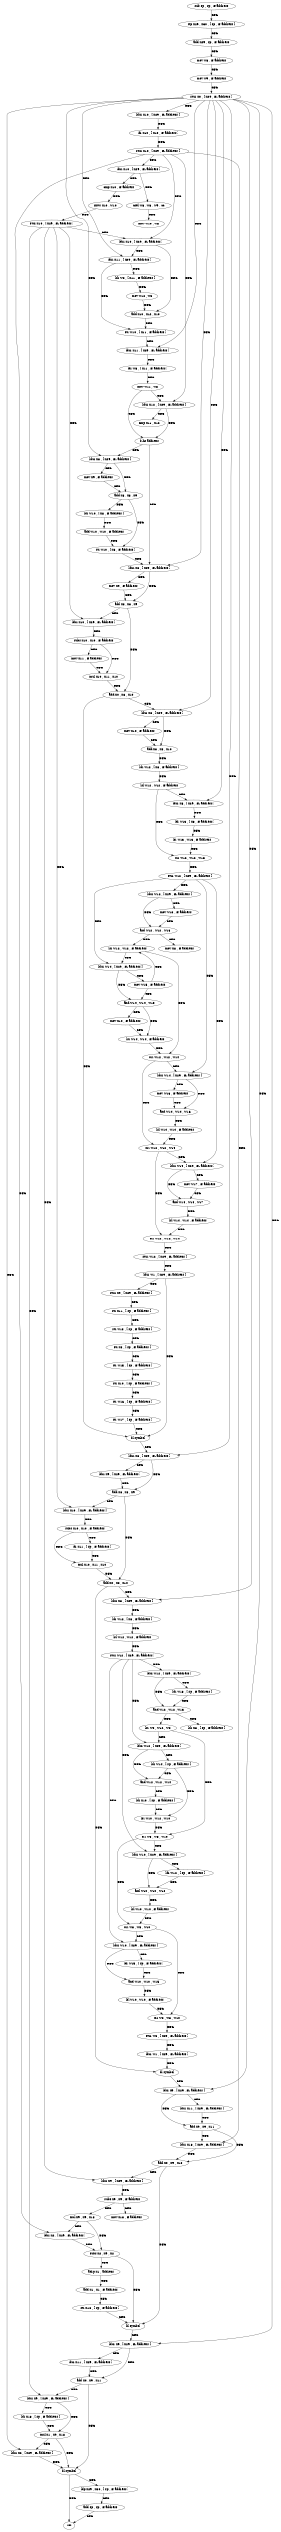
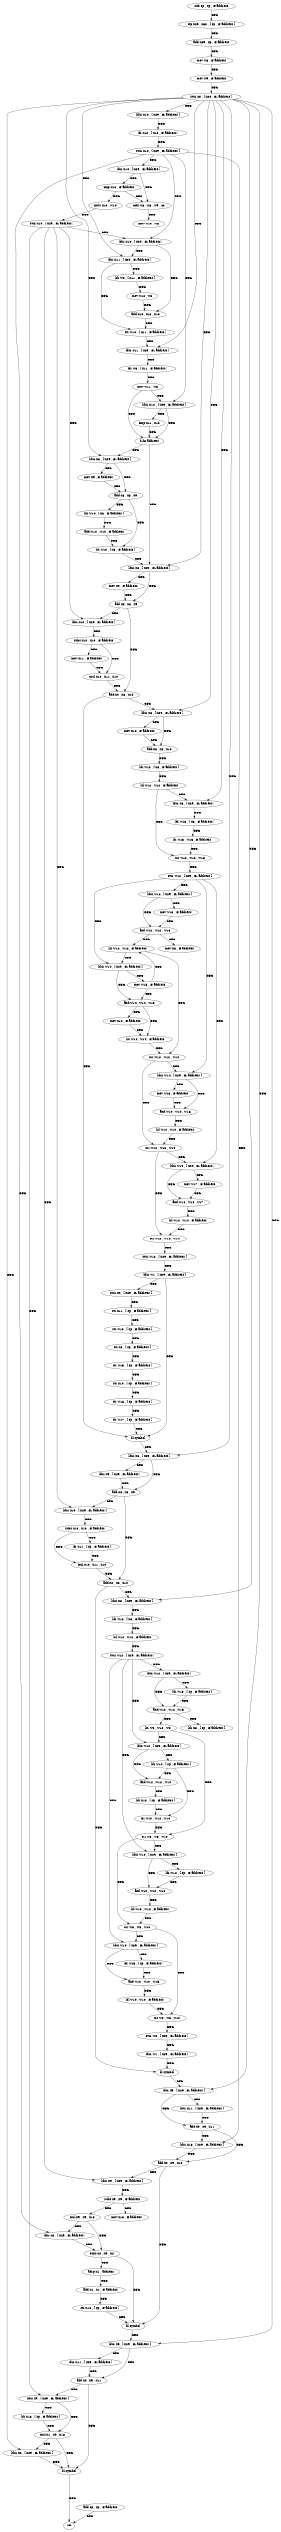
  digraph {
    n1 [label="sub sp , sp , # address"]
    n2 [label="stp x29 , x30 , [ sp , # address ]"]
    n3 [label="add x29 , sp , # address"]
    n4 [label="mov w8 , # address"]
    n5 [label="mov w9 , # address"]
    n6 [label="stur x0 , [ x29 , #- address ]"]
    n7 [label="ldur x10 , [ x29 , #- address ]"]
    n8 [label="ldur x11 , [ x29 , #- address ]"]
    n9 [label="ldur x11 , [ x29 , #- address ]"]
    n10 [label="ldur x8 , [ x29 , #- address ]"]
    n11 [label="ldur x8 , [ x29 , #- address ]"]
    n12 [label="ldur x8 , [ x29 , #- address ]"]
    n13 [label="ldur x8 , [ x29 , #- address ]"]
    n14 [label="ldur x8 , [ x29 , #- address ]"]
    n15 [label="ldur x8 , [ x29 , #- address ]"]
    n16 [label="ldur x9 , [ x29 , #- address ]"]
    n17 [label="ldur x9 , [ x29 , #- address ]"]
    n18 [label="ldur x2 , [ x29 , #- address ]"]
    n19 [label="ldr x10 , [ x10 , # address ]"]
    n20 [label="ldr w8 , [ x11 , # address ]"]
    n21 [label="str w10 , [ x11 , # address ]"]
    n22 [label="ldr w8 , [ x11 , # address ]"]
    n23 [label="mov x9 , # address"]
    n24 [label="add x8 , x8 , x9"]
    n25 [label="mov x9 , # address"]
    n26 [label="add x8 , x8 , x9"]
    n27 [label="mov x10 , # address"]
    n28 [label="add x8 , x8 , x10"]
    n29 [label="ldr w13 , [ x8 , # address ]"]
    n30 [label="ldur x9 , [ x29 , #- address ]"]
    n31 [label="add x8 , x8 , x9"]
    n32 [label="ldr w12 , [ x8 , # address ]"]
    n33 [label="ldur x11 , [ x29 , #- address ]"]
    n34 [label="add x9 , x9 , x11"]
    n35 [label="ldur x11 , [ x29 , #- address ]"]
    n36 [label="add x0 , x9 , x11"]
    n37 [label="bl symbol"]
    n38 [label="stur x10 , [ x29 , #- address ]"]
    n39 [label="ldur x10 , [ x29 , #- address ]"]
    n40 [label="ldur x10 , [ x29 , #- address ]"]
    n41 [label="ldur x12 , [ x29 , #- address ]"]
    n42 [label="ldur x18 , [ x29 , #- address ]"]
    n43 [label="ldur x2 , [ x29 , #- address ]"]
    n44 [label="cmp x10 , # address"]
    n45 [label="csel w8 , w8 , w9 , cc"]
    n46 [label="add x10 , x12 , x10"]
    n47 [label="b.hs address"]
    n48 [label="cmp x11 , x12"]
    n49 [label="add x0 , x9 , x18"]
    n50 [label="subs x2 , x9 , x2"]
    n51 [label="sxtw x10 , w10"]
    n52 [label="mov w10 , w8"]
    n53 [label="stur x10 , [ x29 , #- address ]"]
    n54 [label="ldur x10 , [ x29 , #- address ]"]
    n55 [label="ldur x10 , [ x29 , #- address ]"]
    n56 [label="ldur x9 , [ x29 , #- address ]"]
    n57 [label="ldur x9 , [ x29 , #- address ]"]
    n58 [label="subs x10 , x10 , # address"]
    n59 [label="subs x10 , x10 , # address"]
    n60 [label="subs x9 , x9 , # address"]
    n61 [label="ldr x18 , [ sp , # address ]"]
    n62 [label="mul x1 , x9 , x18"]
    n63 [label="mov w12 , w8"]
    n64 [label="mov w11 , w8"]
    n65 [label="add x0 , x8 , x10"]
    n66 [label="ldr w10 , [ x8 , # address ]"]
    n67 [label="str w10 , [ x8 , # address ]"]
    n68 [label="bl symbol"]
    n69 [label="mov x11 , # address"]
    n70 [label="mul x10 , x11 , x10"]
    n71 [label="ldr w12 , [ x8 , # address ]"]
    n72 [label="lsl w12 , w12 , # address"]
    n73 [label="orr w12 , w12 , w13"]
    n74 [label="stur w12 , [ x29 , #- address ]"]
    n75 [label="lsr w13 , w13 , # address"]
    n76 [label="ldur w12 , [ x29 , #- address ]"]
    n77 [label="ldur w14 , [ x29 , #- address ]"]
    n78 [label="ldur w14 , [ x29 , #- address ]"]
    n79 [label="ldur w14 , [ x29 , #- address ]"]
    n80 [label="mov w13 , # address"]
    n81 [label="and w12 , w12 , w13"]
    n82 [label="mov w15 , # address"]
    n83 [label="and w14 , w14 , w15"]
    n84 [label="mov w16 , # address"]
    n85 [label="and w14 , w14 , w16"]
    n86 [label="mov w17 , # address"]
    n87 [label="and w14 , w14 , w17"]
    n88 [label="mov x8 , # address"]
    n89 [label="lsr w12 , w12 , # address"]
    n90 [label="orr w12 , w12 , w14"]
    n91 [label="orr w12 , w12 , w14"]
    n92 [label="mov x10 , # address"]
    n93 [label="lsr w14 , w14 , # address"]
    n94 [label="orr w12 , w12 , w14"]
    n95 [label="lsl w14 , w14 , # address"]
    n96 [label="stur w12 , [ x29 , #- address ]"]
    n97 [label="lsl w14 , w14 , # address"]
    n98 [label="ldur w1 , [ x29 , #- address ]"]
    n99 [label="stur x9 , [ x29 , #- address ]"]
    n100 [label="str x11 , [ sp , # address ]"]
    n101 [label="str w13 , [ sp , # address ]"]
    n102 [label="str x8 , [ sp , # address ]"]
    n103 [label="str w15 , [ sp , # address ]"]
    n104 [label="str x10 , [ sp , # address ]"]
    n105 [label="str w16 , [ sp , # address ]"]
    n106 [label="str w17 , [ sp , # address ]"]
    n107 [label="add x0 , x8 , x10"]
    n108 [label="bl symbol"]
    n109 [label="ldr x11 , [ sp , # address ]"]
    n110 [label="mul x10 , x11 , x10"]
    n111 [label="lsl w12 , w12 , # address"]
    n112 [label="stur w12 , [ x29 , #- address ]"]
    n113 [label="ldur w12 , [ x29 , #- address ]"]
    n114 [label="ldur w12 , [ x29 , #- address ]"]
    n115 [label="ldur w10 , [ x29 , #- address ]"]
    n116 [label="ldur w10 , [ x29 , #- address ]"]
    n117 [label="ldr w13 , [ sp , # address ]"]
    n118 [label="and w12 , w12 , w13"]
    n119 [label="ldr w14 , [ sp , # address ]"]
    n120 [label="and w12 , w12 , w14"]
    n121 [label="ldr w12 , [ sp , # address ]"]
    n122 [label="and w10 , w10 , w12"]
    n123 [label="ldr w15 , [ sp , # address ]"]
    n124 [label="and w10 , w10 , w15"]
    n125 [label="ldr x8 , [ sp , # address ]"]
    n126 [label="lsr w8 , w12 , w8"]
    n127 [label="orr w8 , w8 , w10"]
    n128 [label="orr w8 , w8 , w10"]
    n129 [label="lsr w10 , w12 , w10"]
    n130 [label="ldr x10 , [ sp , # address ]"]
    n131 [label="orr w8 , w8 , w10"]
    n132 [label="lsl w10 , w10 , # address"]
    n133 [label="stur w8 , [ x29 , #- address ]"]
    n134 [label="lsl w10 , w10 , # address"]
    n135 [label="ldur w1 , [ x29 , #- address ]"]
    n136 [label="bl symbol"]
    n137 [label="mov x18 , # address"]
    n138 [label="mul x9 , x9 , x18"]
    n139 [label="adrp x1 , address"]
    n140 [label="add x1 , x1 , # address"]
    n141 [label="str x18 , [ sp , # address ]"]
-   n142 [label="ldp x29 , x30 , [ sp , # address ]"]
    n143 [label=ret]
    n144 [label="add sp , sp , # address"]
    n145 [label="add w10 , w10 , # address"]
    n1 -> n2 [label=CFG]
    n2 -> n3 [label=CFG]
    n3 -> n4 [label=CFG]
    n4 -> n5 [label=CFG]
    n5 -> n6 [label=CFG]
    n6 -> n7 [label=DFG]
    n6 -> n8 [label=DFG]
    n6 -> n9 [label=DFG]
    n6 -> n10 [label=DFG]
    n6 -> n11 [label=DFG]
    n6 -> n12 [label=DFG]
    n6 -> n13 [label=DFG]
    n6 -> n14 [label=DFG]
    n6 -> n15 [label=DFG]
    n6 -> n16 [label=DFG]
    n6 -> n17 [label=DFG]
    n6 -> n18 [label=DFG]
    n7 -> n19 [label=DFG]
    n8 -> n20 [label=DFG]
    n8 -> n21 [label=DFG]
    n9 -> n22 [label=DFG]
    n10 -> n23 [label=CFG]
    n10 -> n24 [label=DFG]
    n11 -> n25 [label=CFG]
    n11 -> n26 [label=DFG]
    n12 -> n27 [label=CFG]
    n12 -> n28 [label=DFG]
    n13 -> n29 [label=DFG]
    n14 -> n30 [label=CFG]
    n14 -> n31 [label=DFG]
    n15 -> n32 [label=DFG]
    n16 -> n33 [label=CFG]
    n16 -> n34 [label=DFG]
    n17 -> n35 [label=CFG]
    n17 -> n36 [label=DFG]
    n18 -> n37 [label=DFG]
    n19 -> n38 [label=DFG]
    n20 -> n63 [label=DFG]
    n21 -> n9 [label=CFG]
    n22 -> n64 [label=DFG]
    n23 -> n24 [label=CFG]
    n24 -> n54 [label=CFG]
    n24 -> n65 [label=DFG]
    n25 -> n26 [label=CFG]
    n26 -> n66 [label=DFG]
    n26 -> n67 [label=DFG]
    n27 -> n28 [label=CFG]
    n28 -> n71 [label=DFG]
    n29 -> n75 [label=DFG]
    n30 -> n31 [label=CFG]
    n31 -> n55 [label=CFG]
    n31 -> n107 [label=DFG]
    n32 -> n111 [label=DFG]
    n33 -> n34 [label=CFG]
    n34 -> n42 [label=CFG]
    n34 -> n49 [label=DFG]
    n35 -> n36 [label=CFG]
    n36 -> n37 [label=DFG]
    n36 -> n57 [label=CFG]
-   n37 -> n142 [label=CFG]
    n37 -> n143 [label=DFG]
    n38 -> n39 [label=DFG]
    n38 -> n40 [label=DFG]
    n38 -> n41 [label=DFG]
    n38 -> n42 [label=DFG]
    n38 -> n43 [label=DFG]
    n39 -> n44 [label=CFG]
    n39 -> n45 [label=DFG]
    n40 -> n8 [label=CFG]
    n40 -> n46 [label=DFG]
    n41 -> n47 [label=DFG]
    n41 -> n48 [label=CFG]
    n42 -> n49 [label=DFG]
    n43 -> n50 [label=DFG]
+   n44 -> n45 [label=CFG]
    n44 -> n51 [label=DFG]
    n45 -> n52 [label=DFG]
    n46 -> n21 [label=DFG]
    n47 -> n10 [label=CFG]
    n47 -> n11 [label=CFG]
+   n48 -> n47 [label=CFG]
    n49 -> n56 [label=CFG]
    n49 -> n136 [label=DFG]
    n50 -> n136 [label=DFG]
    n50 -> n139 [label=CFG]
    n51 -> n53 [label=DFG]
    n53 -> n40 [label=CFG]
    n53 -> n54 [label=DFG]
    n53 -> n55 [label=DFG]
    n53 -> n56 [label=DFG]
    n53 -> n57 [label=DFG]
    n54 -> n58 [label=DFG]
    n55 -> n59 [label=DFG]
    n56 -> n60 [label=DFG]
    n57 -> n61 [label=CFG]
    n57 -> n62 [label=DFG]
    n58 -> n69 [label=CFG]
    n58 -> n70 [label=DFG]
    n59 -> n109 [label=CFG]
    n59 -> n110 [label=DFG]
    n60 -> n137 [label=CFG]
    n60 -> n138 [label=DFG]
    n61 -> n62 [label=CFG]
    n62 -> n18 [label=CFG]
    n62 -> n37 [label=DFG]
    n63 -> n46 [label=DFG]
    n64 -> n41 [label=CFG]
    n64 -> n47 [label=CFG]
    n65 -> n12 [label=CFG]
    n65 -> n68 [label=DFG]
    n66 -> n145 [label=DFG]
    n67 -> n10 [label=CFG]
    n68 -> n14 [label=CFG]
    n69 -> n70 [label=CFG]
    n70 -> n65 [label=DFG]
    n71 -> n72 [label=DFG]
    n72 -> n13 [label=CFG]
    n72 -> n73 [label=DFG]
    n73 -> n74 [label=DFG]
    n74 -> n76 [label=DFG]
    n74 -> n77 [label=DFG]
    n74 -> n78 [label=DFG]
    n74 -> n79 [label=DFG]
    n75 -> n73 [label=DFG]
    n76 -> n80 [label=CFG]
    n76 -> n81 [label=DFG]
    n77 -> n82 [label=CFG]
    n77 -> n83 [label=DFG]
    n78 -> n84 [label=CFG]
    n78 -> n85 [label=DFG]
    n79 -> n86 [label=CFG]
    n79 -> n87 [label=DFG]
    n80 -> n81 [label=CFG]
    n81 -> n88 [label=CFG]
    n81 -> n89 [label=DFG]
    n82 -> n83 [label=CFG]
    n82 -> n89 [label=CFG]
    n83 -> n92 [label=CFG]
    n83 -> n93 [label=DFG]
    n84 -> n85 [label=CFG]
    n85 -> n95 [label=DFG]
    n86 -> n87 [label=CFG]
    n87 -> n97 [label=DFG]
    n89 -> n77 [label=CFG]
    n89 -> n90 [label=DFG]
    n90 -> n78 [label=CFG]
    n90 -> n91 [label=DFG]
    n91 -> n79 [label=CFG]
    n91 -> n94 [label=DFG]
    n92 -> n93 [label=CFG]
    n93 -> n90 [label=DFG]
    n94 -> n96 [label=DFG]
    n95 -> n91 [label=DFG]
    n96 -> n98 [label=DFG]
    n97 -> n94 [label=DFG]
    n98 -> n68 [label=DFG]
    n98 -> n99 [label=CFG]
    n99 -> n100 [label=CFG]
    n100 -> n101 [label=CFG]
    n101 -> n102 [label=CFG]
    n102 -> n103 [label=CFG]
    n103 -> n104 [label=CFG]
    n104 -> n105 [label=CFG]
    n105 -> n106 [label=CFG]
    n106 -> n68 [label=CFG]
    n107 -> n15 [label=CFG]
    n107 -> n108 [label=DFG]
    n108 -> n16 [label=CFG]
    n109 -> n110 [label=CFG]
    n110 -> n107 [label=DFG]
    n111 -> n112 [label=DFG]
    n112 -> n113 [label=DFG]
    n112 -> n114 [label=DFG]
    n112 -> n115 [label=DFG]
    n112 -> n116 [label=DFG]
    n113 -> n117 [label=CFG]
    n113 -> n118 [label=DFG]
    n114 -> n119 [label=CFG]
    n114 -> n120 [label=DFG]
    n115 -> n121 [label=CFG]
    n115 -> n122 [label=DFG]
    n116 -> n123 [label=CFG]
    n116 -> n124 [label=DFG]
    n117 -> n118 [label=CFG]
    n118 -> n125 [label=CFG]
    n118 -> n126 [label=DFG]
    n119 -> n120 [label=CFG]
    n119 -> n129 [label=DFG]
    n120 -> n130 [label=CFG]
    n121 -> n122 [label=CFG]
    n122 -> n132 [label=DFG]
    n123 -> n124 [label=CFG]
    n124 -> n134 [label=DFG]
    n126 -> n114 [label=CFG]
    n126 -> n127 [label=DFG]
    n127 -> n115 [label=CFG]
    n127 -> n128 [label=DFG]
    n128 -> n116 [label=CFG]
    n128 -> n131 [label=DFG]
    n129 -> n127 [label=DFG]
    n130 -> n129 [label=CFG]
    n131 -> n133 [label=DFG]
    n132 -> n128 [label=DFG]
    n133 -> n135 [label=DFG]
    n134 -> n131 [label=DFG]
    n135 -> n108 [label=DFG]
    n136 -> n17 [label=CFG]
    n138 -> n43 [label=CFG]
    n138 -> n50 [label=DFG]
    n139 -> n140 [label=CFG]
    n140 -> n141 [label=CFG]
    n141 -> n136 [label=CFG]
-   n142 -> n144 [label=CFG]
    n144 -> n143 [label=CFG]
    n145 -> n67 [label=DFG]
  }
